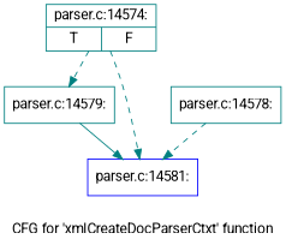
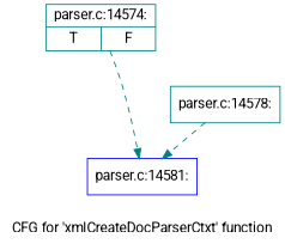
  digraph {
    fontname=Roboto
    label="CFG for 'xmlCreateDocParserCtxt' function"
    node [color=teal fontname=Roboto shape=record]
    edge [color=teal fontname=Roboto style=dashed]
    n1 [label="{parser.c:14574:|{<s0>T|<s1>F}}"]
-   n2 [label="{parser.c:14579:}"]
    n3 [color=blue label="{parser.c:14581:}"]
    n4 [label="{parser.c:14578:}"]
-   n1 -> n2
    n1 -> n3
-   n2 -> n3 [style=solid]
    n4 -> n3
  }
